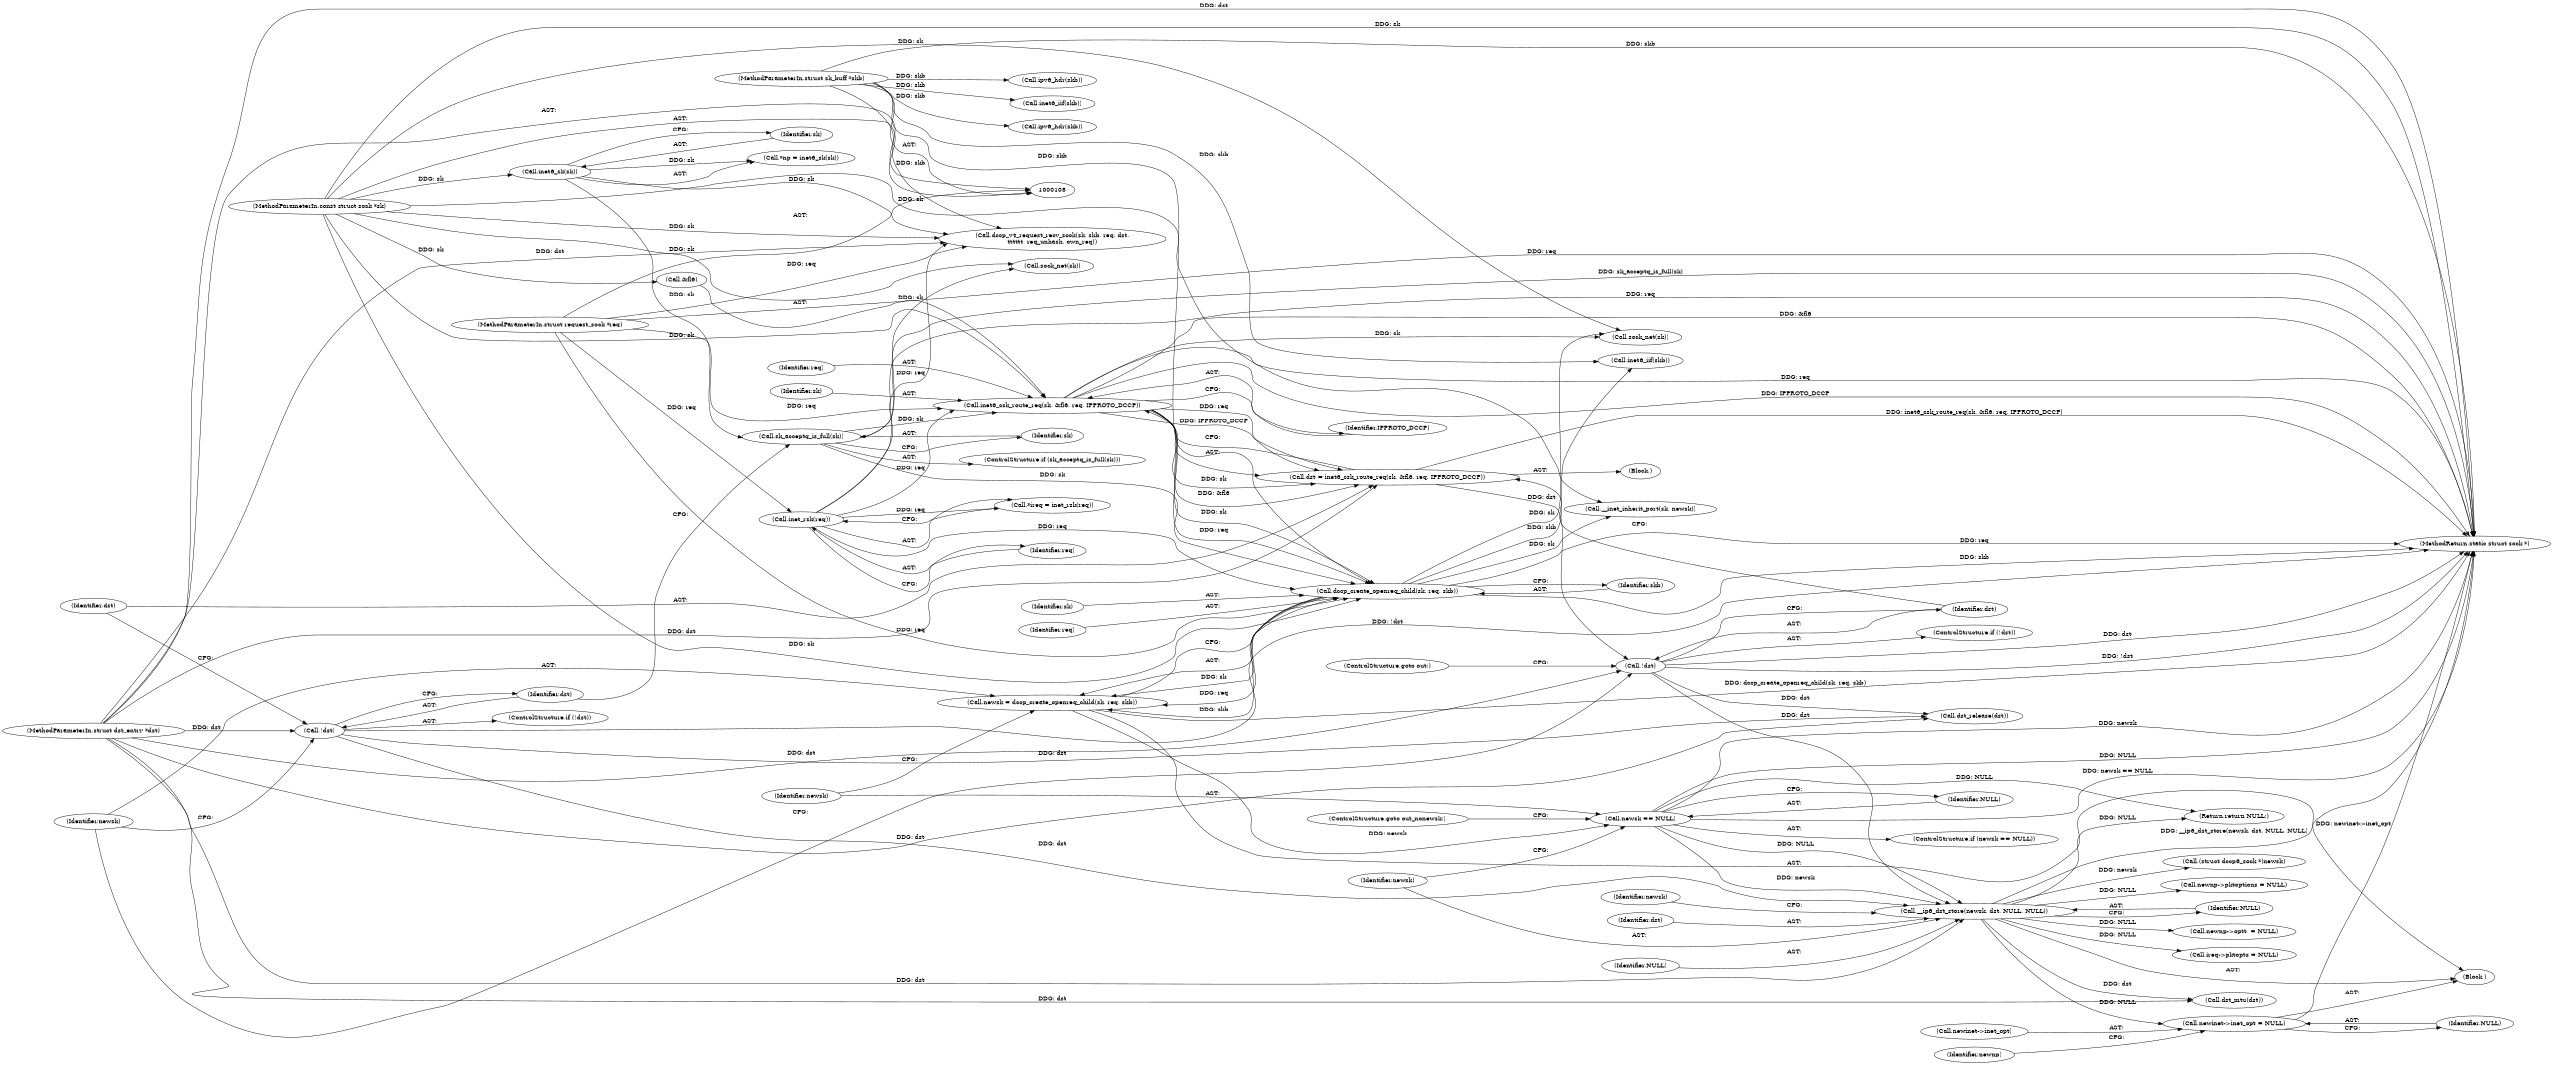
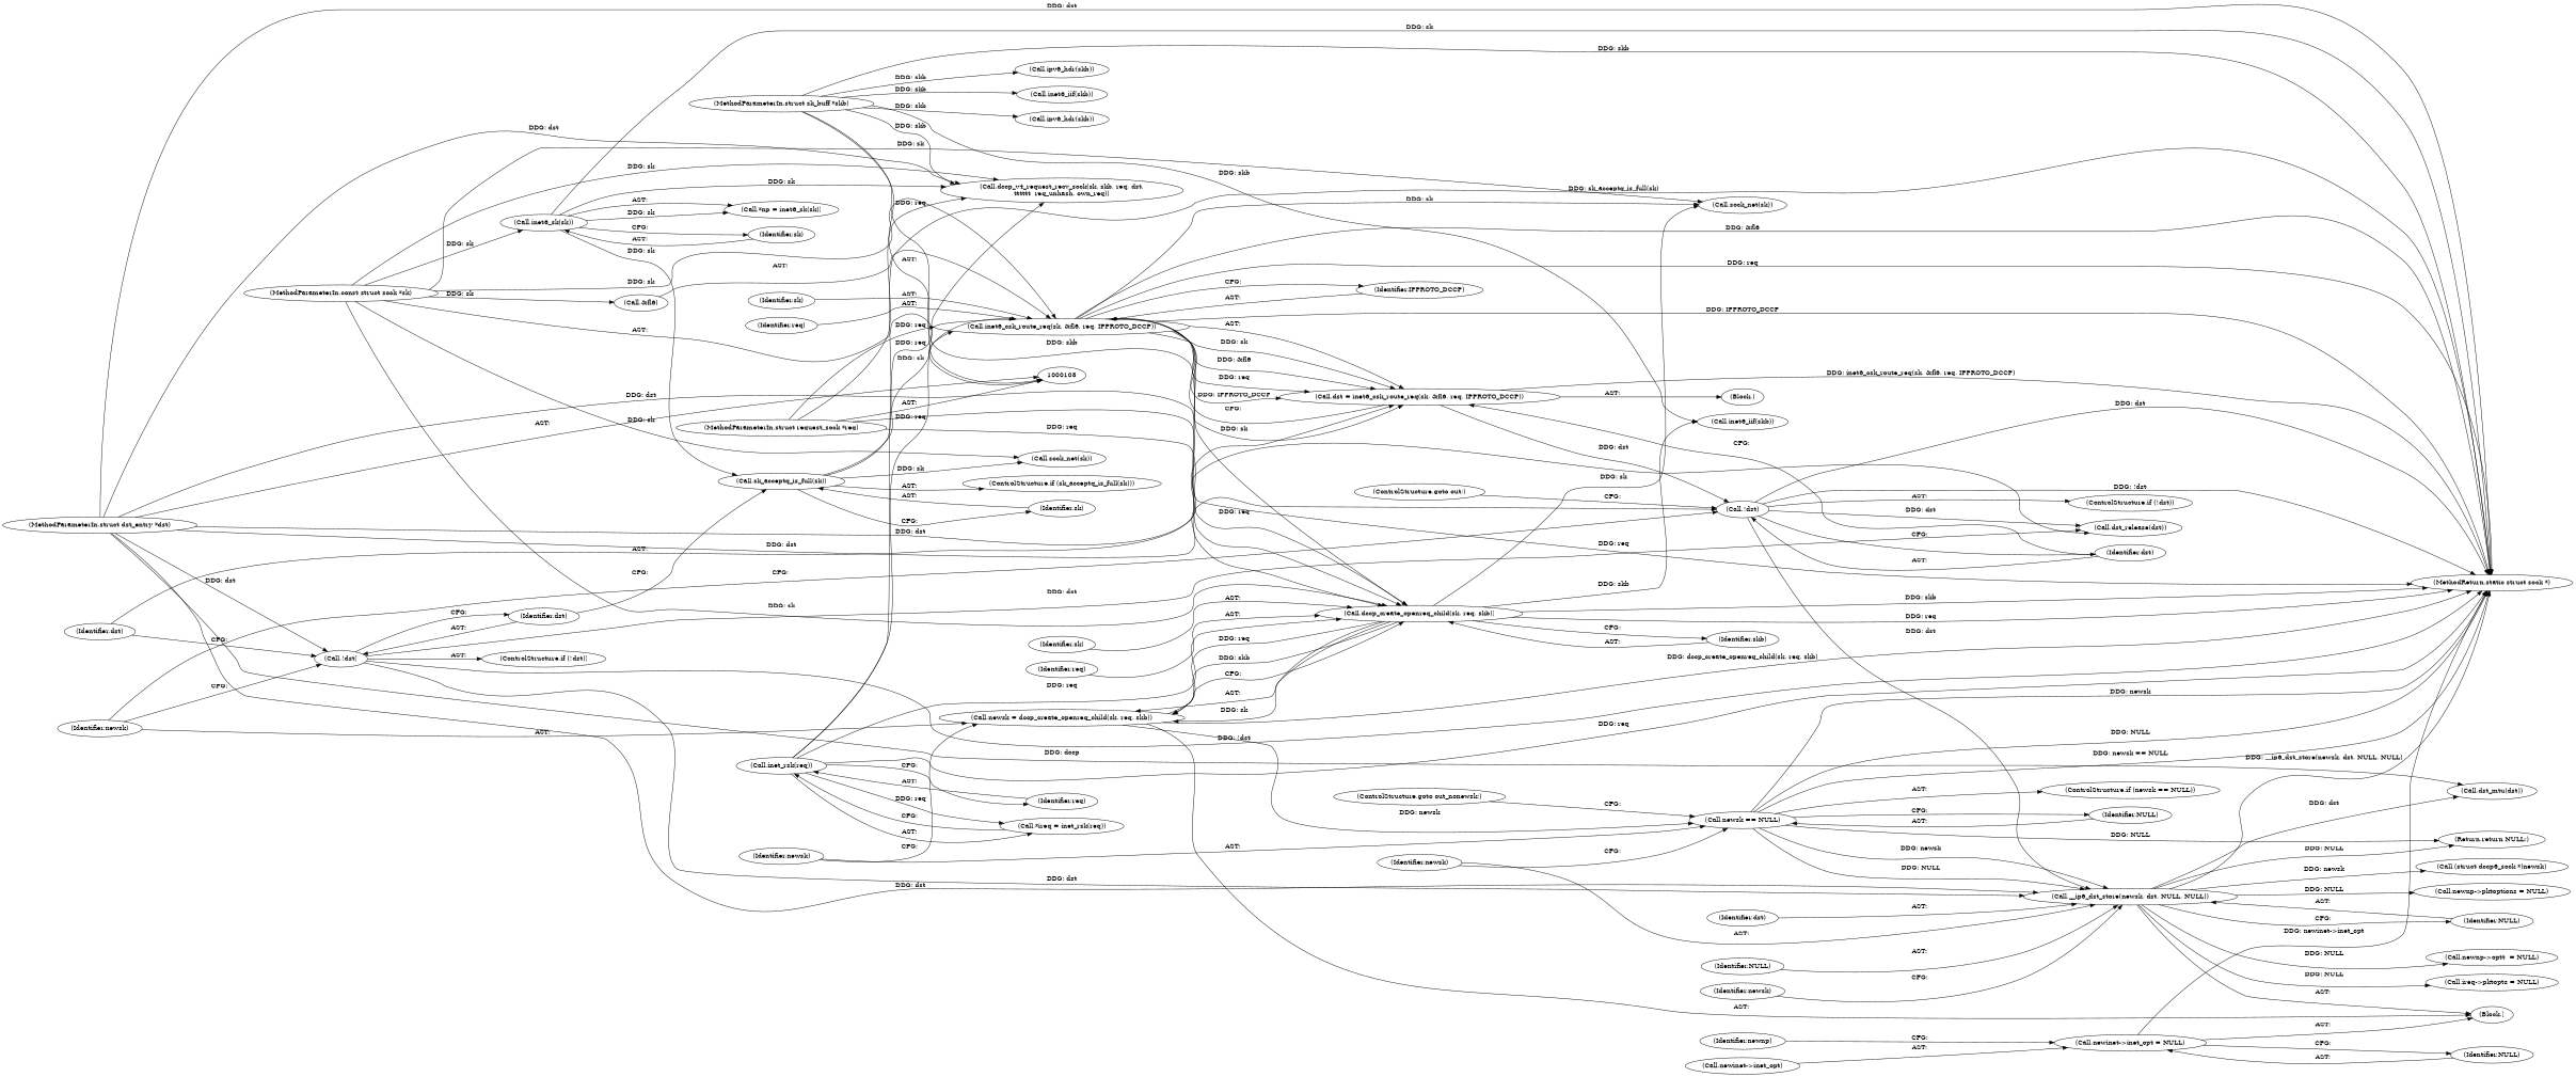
  digraph {
    rankdir=LR
    n1 [label="(Call,newinet->inet_opt = NULL)"]
    n2 [label="(Block,)"]
    n3 [label="(Identifier,NULL)"]
    n4 [label="(MethodReturn,static struct sock *)"]
    n5 [label="(Call,__ip6_dst_store(newsk, dst, NULL, NULL))"]
    n6 [label="(Identifier,NULL)"]
    n7 [label="(Call,newnp->opt\t  = NULL)"]
    n8 [label="(Call,dst_mtu(dst))"]
    n9 [label="(Call,ireq->pktopts = NULL)"]
    n10 [label="(Call,(struct dccp6_sock *)newsk)"]
    n11 [label="(Call,newnp->pktoptions = NULL)"]
    n12 [label="(Return,return NULL;)"]
    n13 [label="(Call,newsk == NULL)"]
    n14 [label="(ControlStructure,if (newsk == NULL))"]
    n15 [label="(Identifier,NULL)"]
    n16 [label="(Call,newsk = dccp_create_openreq_child(sk, req, skb))"]
    n17 [label="(Call,dccp_create_openreq_child(sk, req, skb))"]
    n18 [label="(Call,inet6_iif(skb))"]
    n19 [label="(Call,sock_net(sk))"]
-   n20 [label="(Call,__inet_inherit_port(sk, newsk))"]
    n21 [label="(Identifier,skb)"]
    n22 [label="(Call,sk_acceptq_is_full(sk))"]
    n23 [label="(Call,inet6_csk_route_req(sk, &fl6, req, IPPROTO_DCCP))"]
    n24 [label="(Call,sock_net(sk))"]
    n25 [label="(Identifier,sk)"]
    n26 [label="(ControlStructure,if (sk_acceptq_is_full(sk)))"]
    n27 [label="(Call,dst = inet6_csk_route_req(sk, &fl6, req, IPPROTO_DCCP))"]
    n28 [label="(Identifier,IPPROTO_DCCP)"]
    n29 [label="(Call,inet6_sk(sk))"]
    n30 [label="(Call,dccp_v4_request_recv_sock(sk, skb, req, dst,\n\t\t\t\t\t\t  req_unhash, own_req))"]
    n31 [label="(Call,*np = inet6_sk(sk))"]
    n32 [label="(Identifier,sk)"]
    n33 [label="(MethodParameterIn,const struct sock *sk)"]
    1000108
    n35 [label="(Call,&fl6)"]
    n36 [label="(Call,!dst)"]
    n37 [label="(Block,)"]
    n38 [label="(Call,inet_rsk(req))"]
    n39 [label="(Identifier,req)"]
    n40 [label="(Call,*ireq = inet_rsk(req))"]
    n41 [label="(MethodParameterIn,struct request_sock *req)"]
    n42 [label="(MethodParameterIn,struct sk_buff *skb)"]
    n43 [label="(Call,ipv6_hdr(skb))"]
    n44 [label="(Call,inet6_iif(skb))"]
    n45 [label="(Call,ipv6_hdr(skb))"]
    n46 [label="(Call,!dst)"]
    n47 [label="(ControlStructure,if (!dst))"]
    n48 [label="(Identifier,dst)"]
    n49 [label="(Call,dst_release(dst))"]
    n50 [label="(MethodParameterIn,struct dst_entry *dst)"]
    n51 [label="(Identifier,dst)"]
    n52 [label="(ControlStructure,if (!dst))"]
    n53 [label="(Identifier,sk)"]
    n54 [label="(Identifier,dst)"]
    n55 [label="(Identifier,dst)"]
    n56 [label="(Identifier,newsk)"]
    n57 [label="(Identifier,newsk)"]
    n58 [label="(Call,newinet->inet_opt)"]
    n59 [label="(Identifier,req)"]
    n60 [label="(Identifier,NULL)"]
    n61 [label="(Identifier,newnp)"]
    n62 [label="(Identifier,newsk)"]
    n63 [label="(ControlStructure,goto out;)"]
    n64 [label="(Identifier,sk)"]
    n65 [label="(Identifier,req)"]
    n66 [label="(ControlStructure,goto out_nonewsk;)"]
    n67 [label="(Identifier,newsk)"]
    n1 -> n2 [label="AST: "]
    n1 -> n3 [label="CFG: "]
    n1 -> n4 [label="DDG: newinet->inet_opt"]
    n3 -> n1 [label="AST: "]
-   n5 -> n1 [label="DDG: NULL"]
    n5 -> n2 [label="AST: "]
    n5 -> n4 [label="DDG: __ip6_dst_store(newsk, dst, NULL, NULL)"]
    n5 -> n6 [label="CFG: "]
    n5 -> n7 [label="DDG: NULL"]
    n5 -> n8 [label="DDG: dst"]
    n5 -> n9 [label="DDG: NULL"]
    n5 -> n10 [label="DDG: newsk"]
    n5 -> n11 [label="DDG: NULL"]
    n5 -> n12 [label="DDG: NULL"]
    n6 -> n5 [label="AST: "]
    n13 -> n4 [label="DDG: newsk == NULL"]
    n13 -> n4 [label="DDG: newsk"]
    n13 -> n4 [label="DDG: NULL"]
    n13 -> n5 [label="DDG: newsk"]
    n13 -> n5 [label="DDG: NULL"]
    n13 -> n12 [label="DDG: NULL"]
    n13 -> n14 [label="AST: "]
    n13 -> n15 [label="CFG: "]
    n15 -> n13 [label="AST: "]
    n16 -> n2 [label="AST: "]
    n16 -> n4 [label="DDG: dccp_create_openreq_child(sk, req, skb)"]
    n16 -> n13 [label="DDG: newsk"]
    n16 -> n17 [label="CFG: "]
    n17 -> n4 [label="DDG: skb"]
    n17 -> n4 [label="DDG: req"]
    n17 -> n16 [label="AST: "]
    n17 -> n16 [label="DDG: sk"]
    n17 -> n16 [label="DDG: req"]
    n17 -> n16 [label="DDG: skb"]
    n17 -> n18 [label="DDG: skb"]
    n17 -> n19 [label="DDG: sk"]
-   n17 -> n20 [label="DDG: sk"]
    n17 -> n21 [label="CFG: "]
    n21 -> n17 [label="AST: "]
    n22 -> n4 [label="DDG: sk_acceptq_is_full(sk)"]
-   n22 -> n17 [label="DDG: sk"]
    n22 -> n23 [label="DDG: sk"]
    n22 -> n24 [label="DDG: sk"]
    n22 -> n25 [label="CFG: "]
    n22 -> n26 [label="AST: "]
    n23 -> n4 [label="DDG: &fl6"]
    n23 -> n4 [label="DDG: req"]
    n23 -> n4 [label="DDG: IPPROTO_DCCP"]
    n23 -> n17 [label="DDG: sk"]
    n23 -> n17 [label="DDG: req"]
    n23 -> n19 [label="DDG: sk"]
    n23 -> n27 [label="AST: "]
    n23 -> n27 [label="DDG: sk"]
    n23 -> n27 [label="DDG: &fl6"]
    n23 -> n27 [label="DDG: req"]
    n23 -> n27 [label="DDG: IPPROTO_DCCP"]
    n23 -> n28 [label="CFG: "]
    n25 -> n22 [label="AST: "]
    n27 -> n4 [label="DDG: inet6_csk_route_req(sk, &fl6, req, IPPROTO_DCCP)"]
    n27 -> n23 [label="CFG: "]
    n27 -> n36 [label="DDG: dst"]
    n27 -> n37 [label="AST: "]
    n28 -> n23 [label="AST: "]
    n29 -> n22 [label="DDG: sk"]
    n29 -> n30 [label="DDG: sk"]
    n29 -> n31 [label="AST: "]
    n29 -> n31 [label="DDG: sk"]
    n29 -> n32 [label="CFG: "]
    n32 -> n29 [label="AST: "]
-   n33 -> n4 [label="DDG: sk"]
+   n29 -> n4 [label="DDG: sk"]
    n33 -> n17 [label="DDG: sk"]
    n33 -> n19 [label="DDG: sk"]
-   n33 -> n20 [label="DDG: sk"]
    n33 -> n23 [label="DDG: sk"]
    n33 -> n24 [label="DDG: sk"]
    n33 -> n29 [label="DDG: sk"]
    n33 -> n30 [label="DDG: sk"]
    n33 -> 1000108 [label="AST: "]
    n33 -> n35 [label="DDG: sk"]
    n35 -> n23 [label="AST: "]
    n36 -> n4 [label="DDG: dst"]
    n36 -> n4 [label="DDG: !dst"]
    n36 -> n5 [label="DDG: dst"]
    n36 -> n49 [label="DDG: dst"]
    n36 -> n51 [label="CFG: "]
    n36 -> n52 [label="AST: "]
    n38 -> n4 [label="DDG: req"]
    n38 -> n17 [label="DDG: req"]
    n38 -> n23 [label="DDG: req"]
    n38 -> n30 [label="DDG: req"]
    n38 -> n39 [label="CFG: "]
    n38 -> n40 [label="AST: "]
    n38 -> n40 [label="DDG: req"]
    n39 -> n38 [label="AST: "]
    n40 -> n38 [label="CFG: "]
    n41 -> n4 [label="DDG: req"]
    n41 -> n17 [label="DDG: req"]
    n41 -> n23 [label="DDG: req"]
    n41 -> n30 [label="DDG: req"]
    n41 -> 1000108 [label="AST: "]
-   n41 -> n38 [label="DDG: req"]
    n42 -> n4 [label="DDG: skb"]
    n42 -> n17 [label="DDG: skb"]
    n42 -> n18 [label="DDG: skb"]
    n42 -> n30 [label="DDG: skb"]
    n42 -> 1000108 [label="AST: "]
    n42 -> n43 [label="DDG: skb"]
    n42 -> n44 [label="DDG: skb"]
    n42 -> n45 [label="DDG: skb"]
    n46 -> n4 [label="DDG: !dst"]
    n46 -> n5 [label="DDG: dst"]
    n46 -> n47 [label="AST: "]
    n46 -> n48 [label="CFG: "]
    n46 -> n49 [label="DDG: dst"]
    n48 -> n22 [label="CFG: "]
    n48 -> n46 [label="AST: "]
    n50 -> n4 [label="DDG: dst"]
    n50 -> n5 [label="DDG: dst"]
-   n50 -> n8 [label="DDG: dst"]
+   n50 -> n8 [label="DDG: dccp"]
    n50 -> n27 [label="DDG: dst"]
    n50 -> n30 [label="DDG: dst"]
    n50 -> 1000108 [label="AST: "]
    n50 -> n36 [label="DDG: dst"]
    n50 -> n46 [label="DDG: dst"]
    n50 -> n49 [label="DDG: dst"]
    n51 -> n27 [label="CFG: "]
    n51 -> n36 [label="AST: "]
    n53 -> n17 [label="AST: "]
    n54 -> n27 [label="AST: "]
    n54 -> n46 [label="CFG: "]
    n55 -> n5 [label="AST: "]
    n56 -> n5 [label="AST: "]
    n56 -> n13 [label="CFG: "]
    n57 -> n16 [label="AST: "]
    n57 -> n36 [label="CFG: "]
    n57 -> n46 [label="CFG: "]
    n58 -> n1 [label="AST: "]
    n59 -> n17 [label="AST: "]
    n60 -> n5 [label="AST: "]
    n61 -> n1 [label="CFG: "]
    n62 -> n13 [label="AST: "]
    n62 -> n16 [label="CFG: "]
    n63 -> n36 [label="CFG: "]
    n64 -> n23 [label="AST: "]
    n65 -> n23 [label="AST: "]
    n66 -> n13 [label="CFG: "]
    n67 -> n5 [label="CFG: "]
  }
